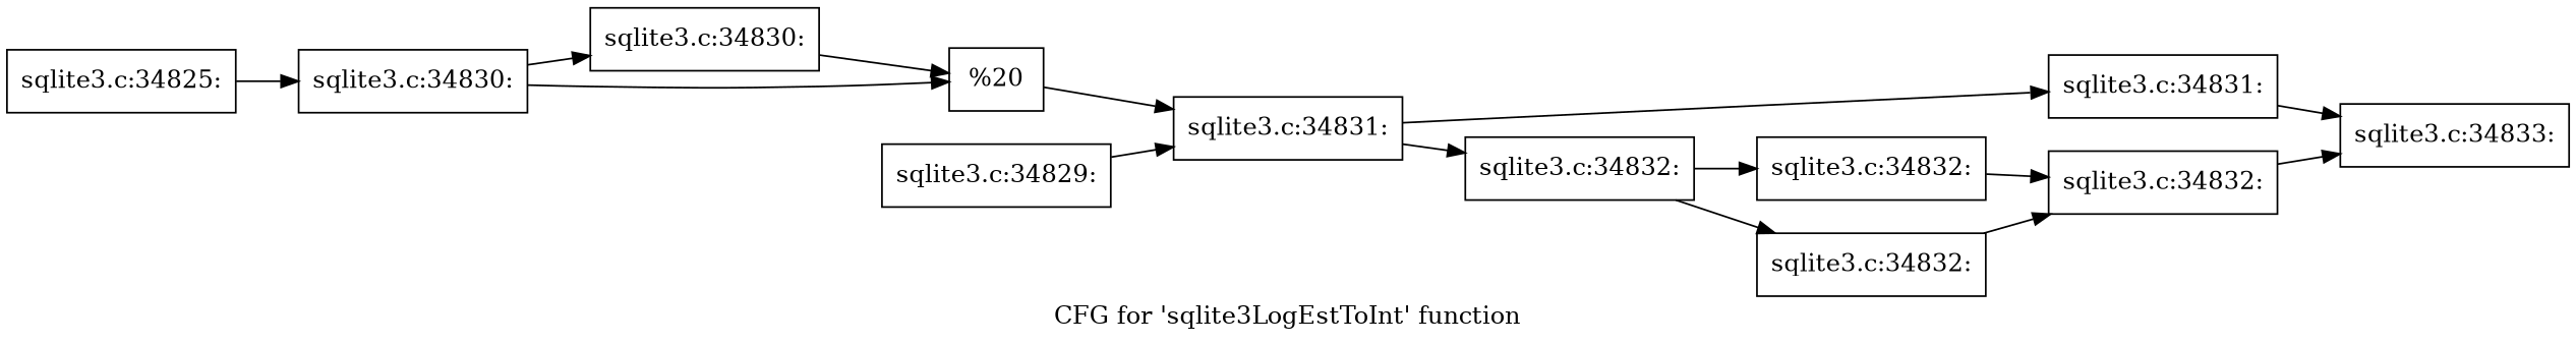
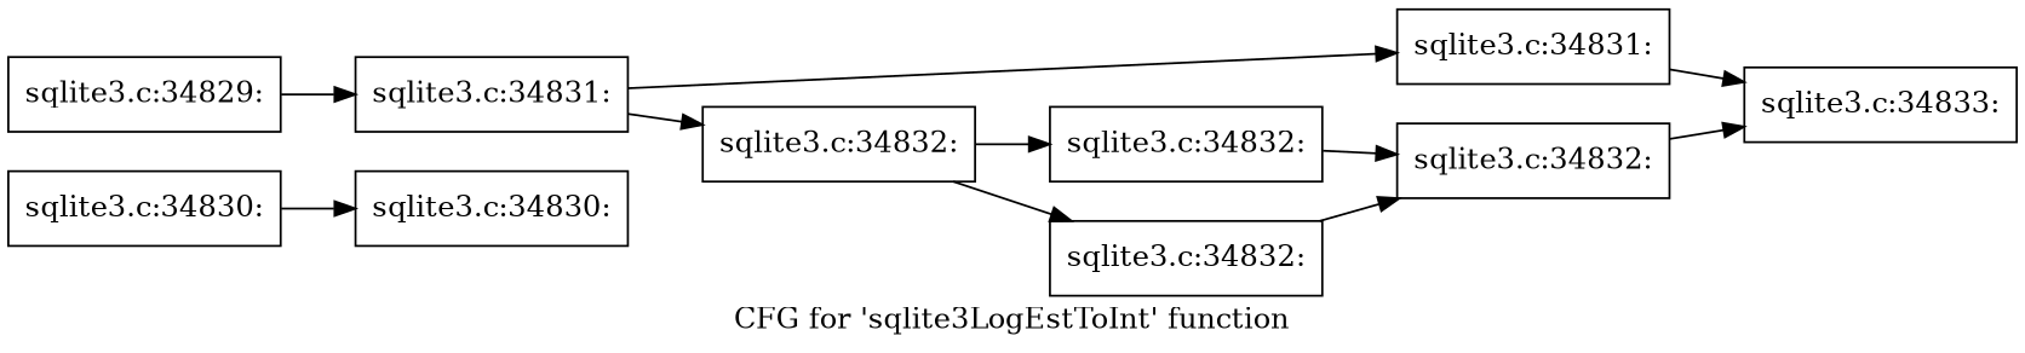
  digraph {
    label="CFG for 'sqlite3LogEstToInt' function"
    rankdir=LR
    node [shape=record]
-   n1 [label="{sqlite3.c:34825:}"]
    n2 [label="{sqlite3.c:34830:}"]
    n3 [label="{sqlite3.c:34829:}"]
    n4 [label="{sqlite3.c:34831:}"]
    n5 [label="{sqlite3.c:34830:}"]
-   n6 [label="{%20}"]
    n7 [label="{sqlite3.c:34831:}"]
    n8 [label="{sqlite3.c:34832:}"]
    n9 [label="{sqlite3.c:34833:}"]
    n10 [label="{sqlite3.c:34832:}"]
    n11 [label="{sqlite3.c:34832:}"]
    n12 [label="{sqlite3.c:34832:}"]
-   n1 -> n2
    n2 -> n5
-   n2 -> n6
    n3 -> n4
    n4 -> n7
    n4 -> n8
-   n5 -> n6
-   n6 -> n4
    n7 -> n9
    n8 -> n10
    n8 -> n11
    n10 -> n12
    n11 -> n12
    n12 -> n9
  }
